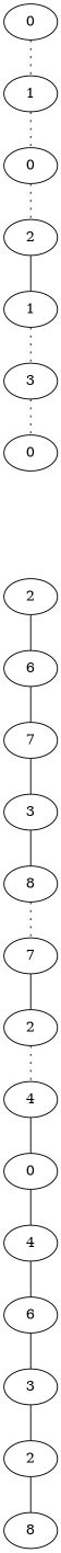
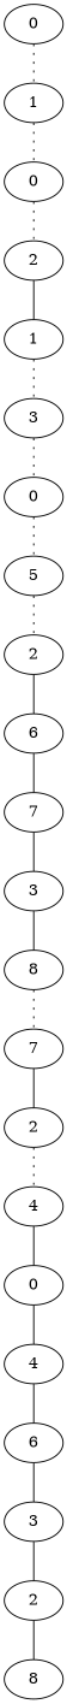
  graph {
    n1 [label=0]
    n2 [label=1]
    n3 [label=0]
    n4 [label=2]
    n5 [label=1]
    n6 [label=3]
    n7 [label=0]
+   n8 [label=5]
    n9 [label=2]
    n10 [label=6]
    n11 [label=7]
    n12 [label=3]
    n13 [label=8]
    n14 [label=7]
    n15 [label=2]
    n16 [label=4]
    n17 [label=0]
    n18 [label=4]
    n19 [label=6]
    n20 [label=3]
    n21 [label=2]
    n22 [label=8]
    n1 -- n2 [style=dotted]
    n2 -- n3 [style=dotted]
    n3 -- n4 [style=dotted]
    n4 -- n5
    n5 -- n6 [style=dotted]
    n6 -- n7 [style=dotted]
+   n7 -- n8 [style=dotted]
+   n8 -- n9 [style=dotted]
    n9 -- n10
    n10 -- n11
    n11 -- n12
    n12 -- n13
    n13 -- n14 [style=dotted]
    n14 -- n15
    n15 -- n16 [style=dotted]
    n16 -- n17
    n17 -- n18
    n18 -- n19
    n19 -- n20
    n20 -- n21
    n21 -- n22
  }
